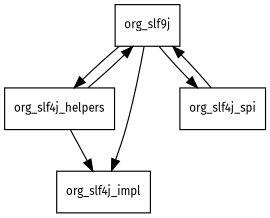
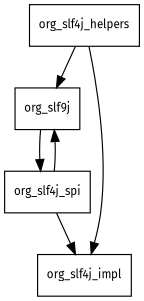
  digraph {
    fontname="Fira Sans"
    node [fontname="Fira Sans" fontsize=10.0 shape=box]
    edge [fontname="Fira Sans"]
    n1 [label=org_slf9j]
    org_slf4j_helpers
    org_slf4j_impl
    org_slf4j_spi
-   n1 -> org_slf4j_helpers
-   n1 -> org_slf4j_impl
+   org_slf4j_spi -> org_slf4j_impl
    n1 -> org_slf4j_spi
    org_slf4j_helpers -> n1
    org_slf4j_helpers -> org_slf4j_impl
    org_slf4j_spi -> n1
  }
